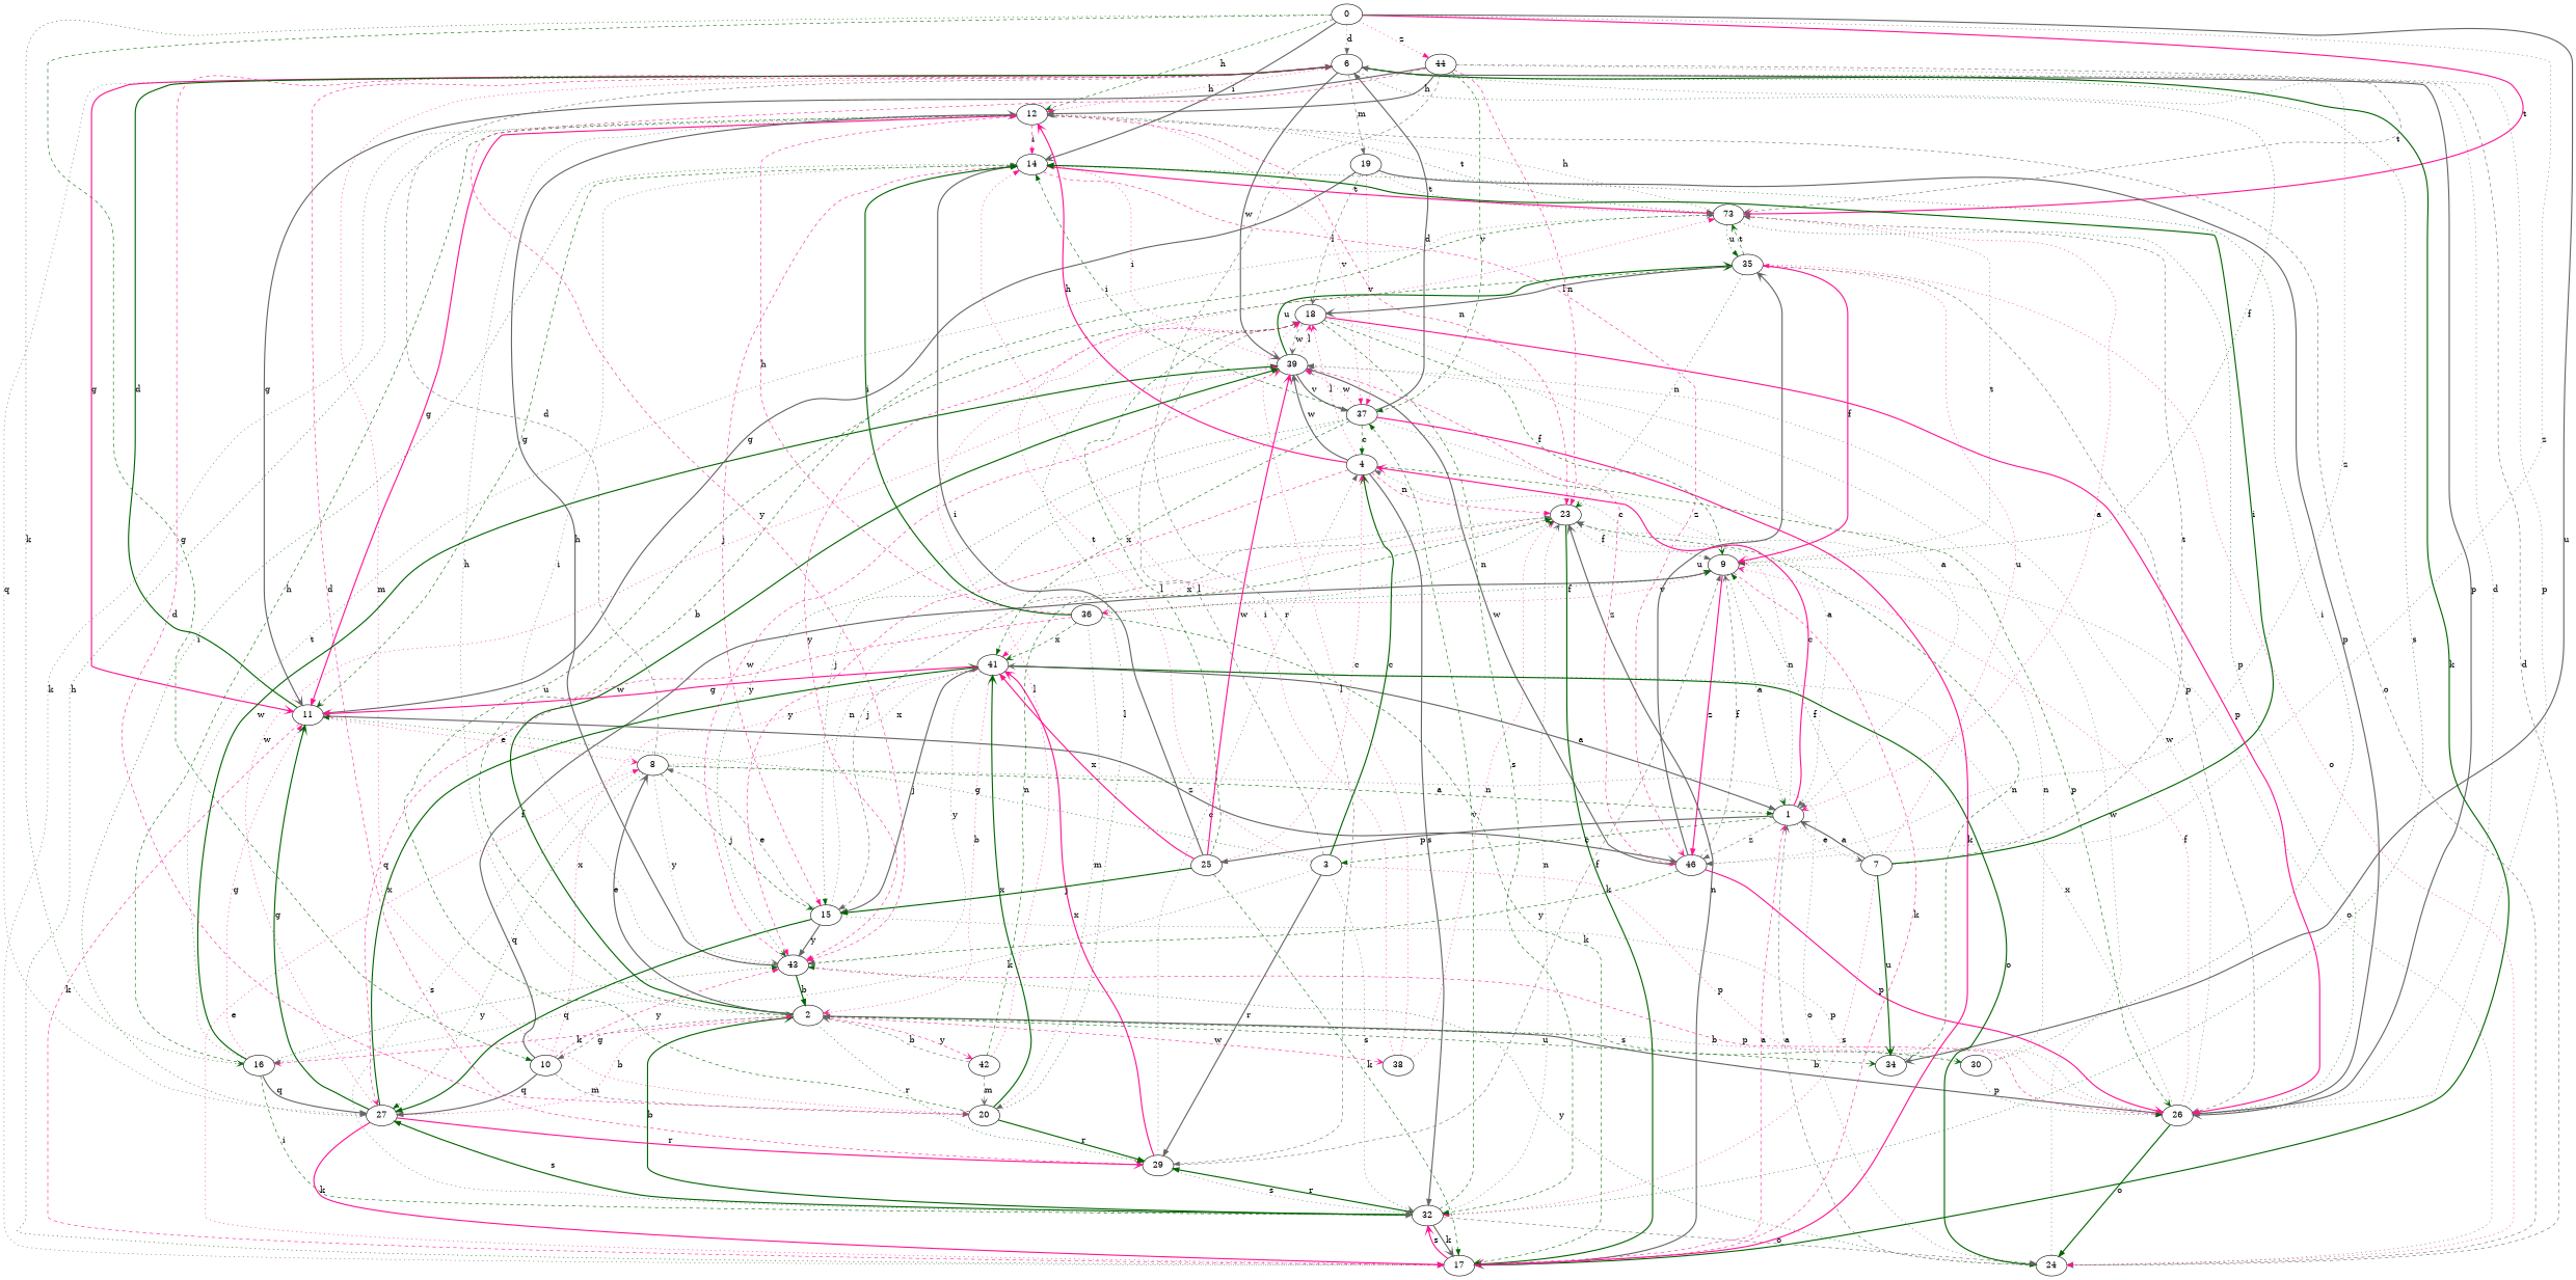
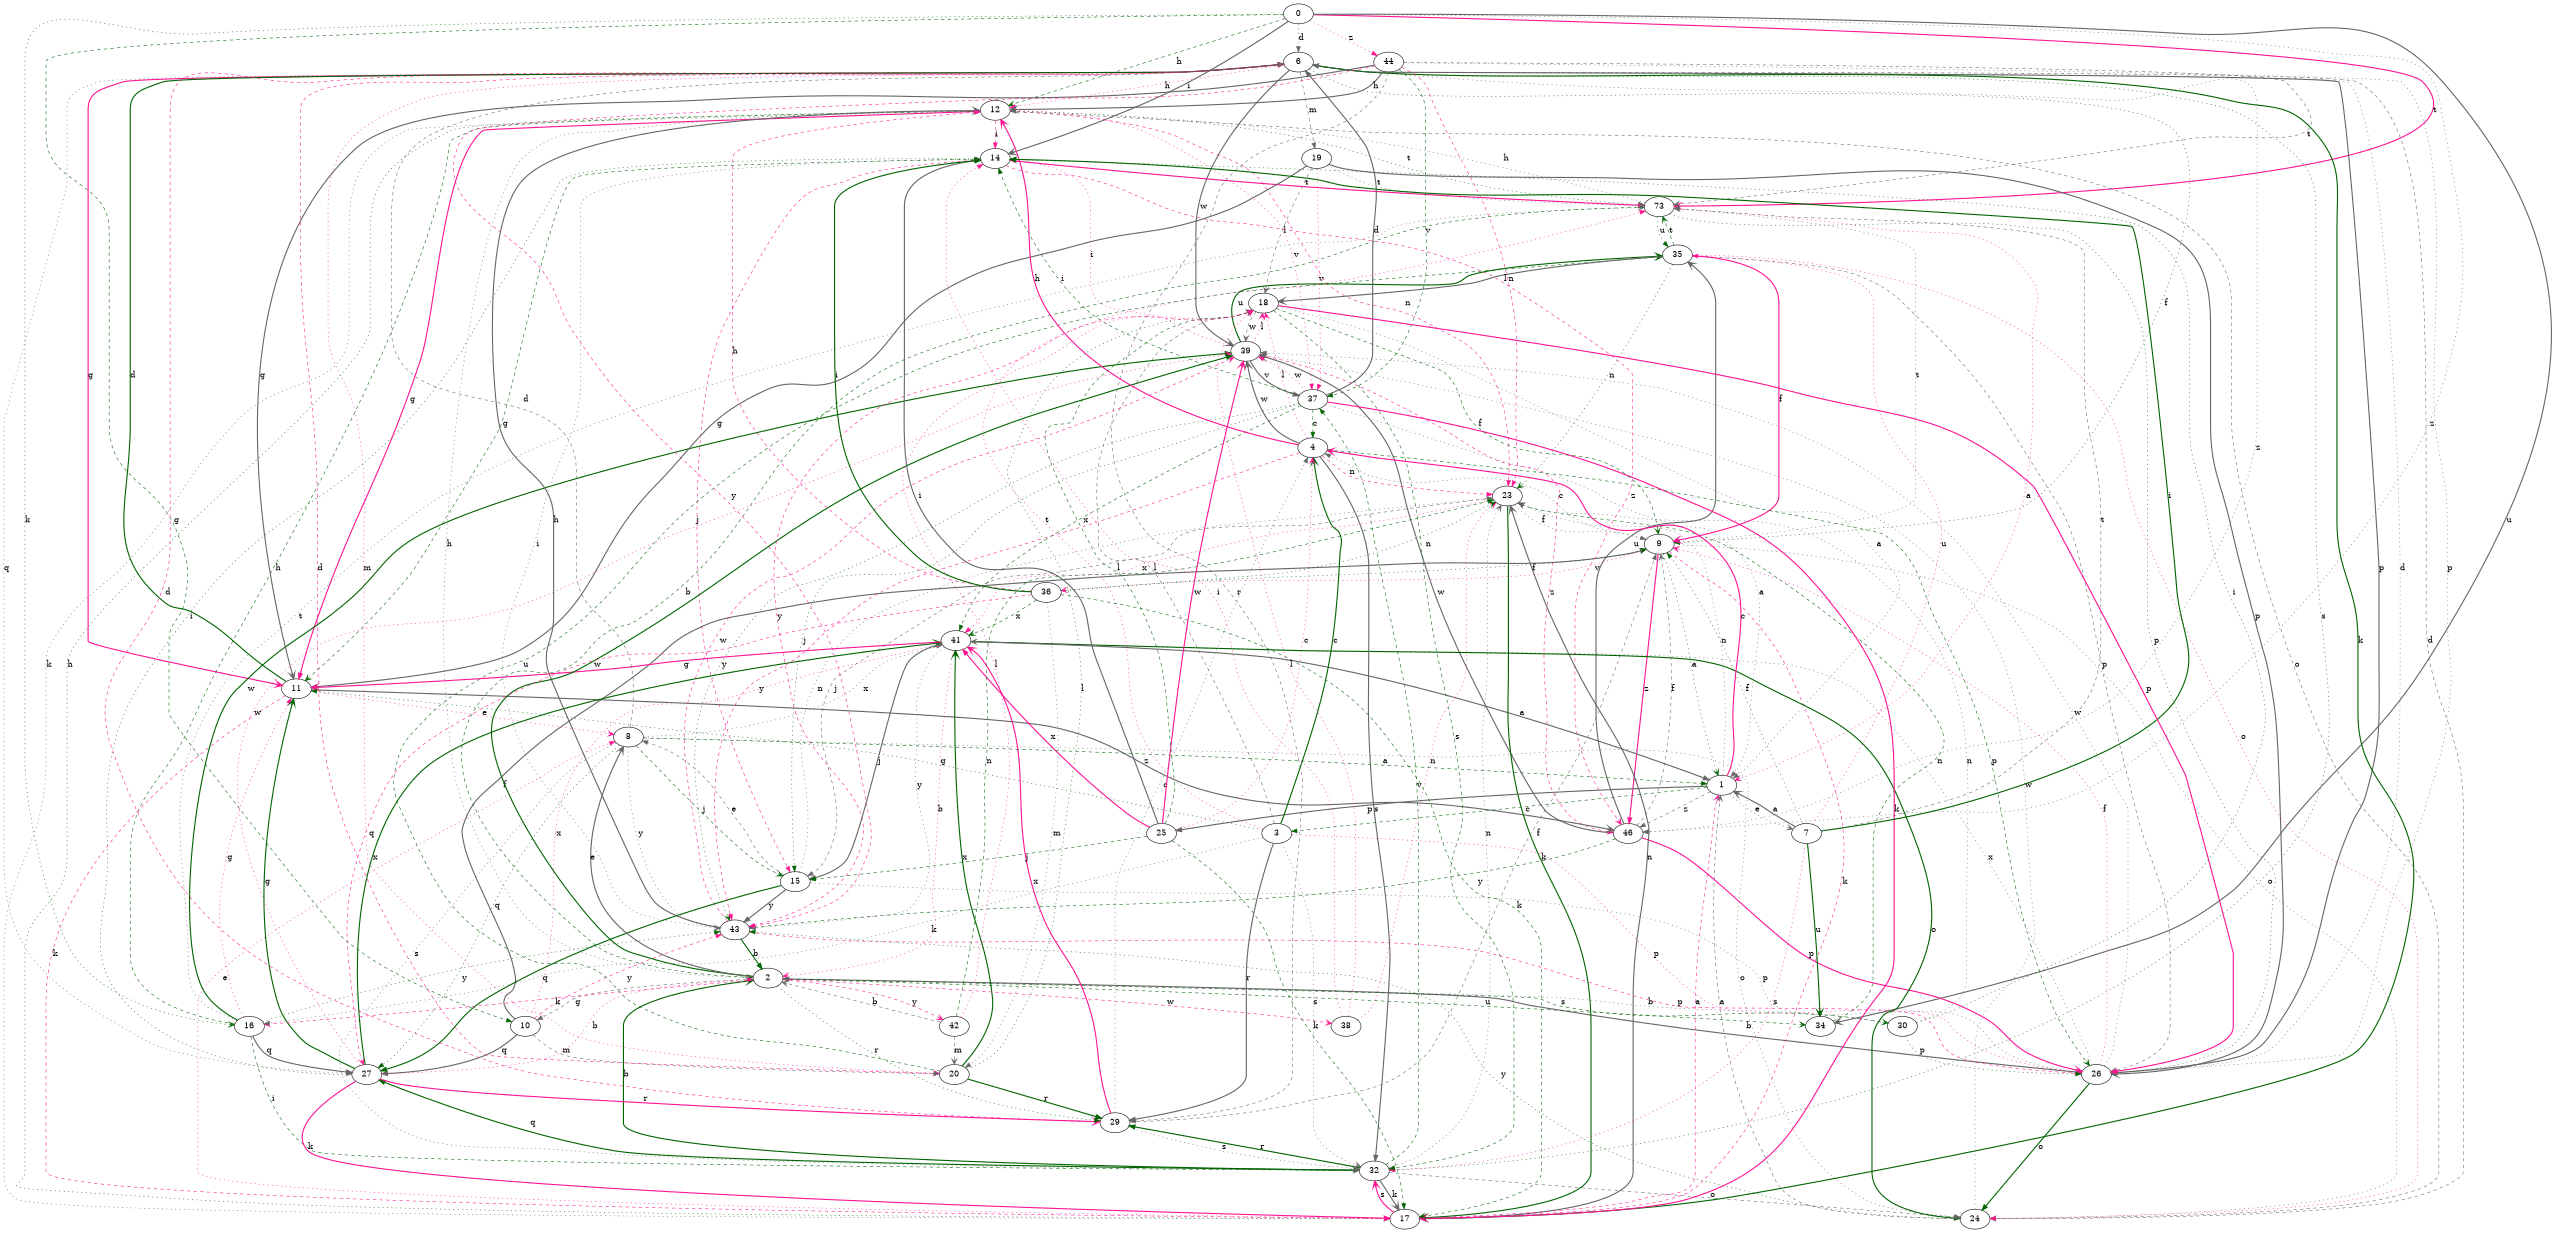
  strict digraph {
    edge [arrowhead=normal color=gray40 style=dotted]
    0
    6
    10
    12
    14
    16
    n7 [label=73]
    34
    44
    46
    39
    11
    26
    32
    9
    17
    19
    20
    27
    43
    41
    23
    24
    37
    15
    1
    2
    35
    29
    3
    4
    7
    25
    18
    8
    30
    38
    42
    36
    0 -> 6 [label=d]
    0 -> 10 [color=darkgreen label=g style=dashed]
    0 -> 12 [arrowhead=vee color=darkgreen label=h style=dashed]
    0 -> 14 [arrowhead=vee label=i style=bold]
    0 -> 16 [arrowhead=vee color=darkgreen label=k]
    0 -> n7 [arrowhead=vee color=deeppink label=t style=bold]
    0 -> 34 [arrowhead=vee label=u style=bold]
    0 -> 44 [color=deeppink label=z]
    0 -> 46 [label=z]
    6 -> 12 [color=deeppink label=h]
    6 -> 46 [label=z]
    6 -> 39 [arrowhead=vee label=w style=bold]
    6 -> 11 [arrowhead=vee color=deeppink label=g style=bold]
    6 -> 26 [label=p style=bold]
    6 -> 32 [color=darkgreen label=s]
    6 -> 9 [color=darkgreen label=f]
    6 -> 17 [color=darkgreen label=k style=bold]
    6 -> 19 [label=m style=dashed]
    6 -> 20 [arrowhead=vee color=deeppink label=m]
    6 -> 27 [arrowhead=vee label=q]
    10 -> 9 [label=f style=bold]
    10 -> 20 [label=m style=dashed]
    10 -> 27 [label=q style=bold]
    10 -> 43 [color=deeppink label=y style=dashed]
    10 -> 41 [color=deeppink label=x]
    12 -> 14 [color=deeppink label=i style=dashed]
    12 -> n7 [arrowhead=vee color=darkgreen label=t]
    12 -> 11 [color=deeppink label=g style=bold]
    12 -> 17 [arrowhead=vee label=k]
    12 -> 23 [color=deeppink label=n style=dashed]
    12 -> 24 [arrowhead=vee label=o style=dashed]
    12 -> 37 [color=deeppink label=v]
    14 -> n7 [color=deeppink label=t style=bold]
    14 -> 46 [arrowhead=vee color=deeppink label=z style=dashed]
    14 -> 11 [arrowhead=vee color=darkgreen label=g style=dashed]
    14 -> 15 [color=deeppink label=j style=dashed]
    16 -> 12 [arrowhead=vee color=darkgreen label=h style=dashed]
    16 -> n7 [arrowhead=vee label=t]
    16 -> 39 [color=darkgreen label=w style=bold]
    16 -> 11 [color=deeppink label=g]
    16 -> 32 [arrowhead=vee color=darkgreen label=i style=dashed]
    16 -> 27 [label=q style=bold]
    16 -> 43 [color=darkgreen label=y]
    n7 -> 12 [label=h]
    n7 -> 26 [color=darkgreen label=p]
    n7 -> 1 [arrowhead=vee color=deeppink label=a]
    n7 -> 2 [arrowhead=vee color=darkgreen label=b style=dashed]
    n7 -> 35 [color=darkgreen label=u]
    34 -> 23 [arrowhead=vee color=darkgreen label=n style=dashed]
    44 -> 12 [arrowhead=vee label=h style=bold]
    44 -> n7 [arrowhead=vee label=t style=dashed]
    44 -> 11 [arrowhead=vee label=g style=bold]
    44 -> 26 [label=p]
    44 -> 43 [color=deeppink label=y style=dashed]
    44 -> 23 [color=deeppink label=n style=dashed]
    44 -> 37 [color=darkgreen label=v style=dashed]
    44 -> 29 [label=r style=dashed]
    46 -> 39 [arrowhead=vee label=w style=bold]
    46 -> 26 [arrowhead=vee color=deeppink label=p style=bold]
    46 -> 9 [arrowhead=vee label=f style=dashed]
    46 -> 43 [color=darkgreen label=y style=dashed]
    46 -> 35 [arrowhead=vee label=u style=bold]
    39 -> 14 [arrowhead=vee color=deeppink label=i]
    39 -> 46 [arrowhead=vee color=deeppink label=z style=dashed]
    39 -> 37 [label=v style=bold]
    39 -> 35 [arrowhead=vee color=darkgreen label=u style=bold]
    39 -> 18 [arrowhead=vee color=deeppink label=l]
    11 -> 6 [color=darkgreen label=d style=bold]
    11 -> 46 [arrowhead=vee label=z style=bold]
    11 -> 17 [color=deeppink label=k style=dashed]
    11 -> 8 [arrowhead=vee color=deeppink label=e]
    26 -> 6 [label=d]
    26 -> 39 [label=w]
    26 -> 9 [arrowhead=vee color=deeppink label=f]
    26 -> 41 [arrowhead=vee label=x]
    26 -> 24 [color=darkgreen label=o style=bold]
    26 -> 2 [label=b style=bold]
    32 -> 17 [arrowhead=vee label=k style=bold]
-   32 -> 27 [color=darkgreen label=s style=bold]
+   32 -> 27 [color=darkgreen label=q style=bold]
    32 -> 23 [arrowhead=vee label=n]
    32 -> 24 [arrowhead=vee label=o style=dashed]
    32 -> 37 [color=darkgreen label=v style=dashed]
    32 -> 2 [arrowhead=vee color=darkgreen label=b style=bold]
    32 -> 29 [color=darkgreen label=r style=bold]
    9 -> n7 [arrowhead=vee label=t]
    9 -> 46 [color=deeppink label=z style=bold]
    9 -> 17 [color=deeppink label=k style=dashed]
    9 -> 24 [label=o]
    9 -> 1 [arrowhead=vee color=darkgreen label=a]
    9 -> 4 [label=c]
    9 -> 36 [arrowhead=vee color=deeppink label=v]
    17 -> 12 [color=darkgreen label=h]
    17 -> 32 [arrowhead=vee color=deeppink label=s style=bold]
    17 -> 23 [arrowhead=vee label=n style=bold]
    17 -> 1 [arrowhead=vee color=deeppink label=a style=dashed]
    17 -> 8 [color=deeppink label=e]
    19 -> n7 [arrowhead=vee label=t]
    19 -> 11 [label=g style=bold]
    19 -> 26 [arrowhead=vee label=p style=bold]
    19 -> 37 [color=deeppink label=v]
    19 -> 18 [arrowhead=vee label=l style=dashed]
    20 -> 6 [arrowhead=vee color=deeppink label=d style=dashed]
    20 -> 41 [arrowhead=vee color=darkgreen label=x style=bold]
    20 -> 35 [arrowhead=vee color=darkgreen label=u style=dashed]
    20 -> 29 [color=darkgreen label=r style=bold]
    20 -> 18 [arrowhead=vee color=darkgreen label=l]
    27 -> 14 [color=darkgreen label=i]
    27 -> 39 [arrowhead=vee color=deeppink label=w]
    27 -> 11 [arrowhead=vee color=darkgreen label=g style=bold]
    27 -> 17 [color=deeppink label=k style=bold]
    27 -> 41 [arrowhead=vee color=darkgreen label=x style=bold]
    27 -> 2 [color=deeppink label=b]
    27 -> 29 [arrowhead=vee color=deeppink label=r style=bold]
    43 -> 12 [arrowhead=vee label=h style=bold]
    43 -> 14 [label=i]
    43 -> 39 [arrowhead=vee color=deeppink label=w style=dashed]
    43 -> 26 [arrowhead=vee color=deeppink label=p style=dashed]
    43 -> 2 [color=darkgreen label=b style=bold]
    41 -> 11 [arrowhead=vee color=deeppink label=g style=bold]
    41 -> 43 [label=y]
    41 -> 24 [color=darkgreen label=o style=bold]
    41 -> 15 [label=j style=bold]
    41 -> 1 [label=a style=bold]
    41 -> 2 [arrowhead=vee color=deeppink label=b]
    23 -> 9 [label=f]
    23 -> 17 [arrowhead=vee color=darkgreen label=k style=bold]
    23 -> 41 [color=deeppink label=x]
    23 -> 15 [label=j style=dashed]
    24 -> 6 [arrowhead=vee label=d style=dashed]
    24 -> 39 [label=w]
    24 -> 43 [color=darkgreen label=y]
    24 -> 1 [arrowhead=vee label=a style=dashed]
    37 -> 6 [label=d style=bold]
    37 -> 14 [color=darkgreen label=i style=dashed]
    37 -> 39 [color=deeppink label=w]
    37 -> 17 [arrowhead=vee color=deeppink label=k style=bold]
    37 -> 43 [arrowhead=vee color=darkgreen label=y]
    37 -> 41 [color=darkgreen label=x style=dashed]
    37 -> 15 [color=darkgreen label=j]
    37 -> 1 [label=a]
    37 -> 4 [color=darkgreen label=c style=dashed]
    15 -> 26 [arrowhead=vee label=p]
    15 -> 27 [color=darkgreen label=q style=bold]
    15 -> 43 [label=y style=bold]
    15 -> 23 [label=n]
    15 -> 8 [label=e style=dashed]
    1 -> 46 [label=z style=dashed]
    1 -> 23 [arrowhead=vee label=n]
    1 -> 3 [color=darkgreen label=c style=dashed]
    1 -> 4 [arrowhead=vee color=deeppink label=c style=bold]
    1 -> 7 [arrowhead=vee label=e]
    1 -> 25 [label=p style=bold]
    2 -> 10 [label=g style=dashed]
    2 -> 12 [label=h]
    2 -> 16 [arrowhead=vee color=deeppink label=k style=dashed]
    2 -> 34 [arrowhead=vee color=darkgreen label=u style=dashed]
    2 -> 39 [color=darkgreen label=w style=bold]
    2 -> 29 [color=darkgreen label=r]
    2 -> 8 [arrowhead=vee label=e style=bold]
    2 -> 30 [arrowhead=vee color=darkgreen label=s style=dashed]
    2 -> 38 [arrowhead=vee color=deeppink label=w style=dashed]
    2 -> 42 [arrowhead=vee color=deeppink label=y style=dashed]
    35 -> n7 [arrowhead=vee color=darkgreen label=t style=dashed]
    35 -> 26 [arrowhead=vee label=p style=dashed]
    35 -> 9 [arrowhead=vee color=deeppink label=f style=bold]
    35 -> 23 [arrowhead=vee color=darkgreen label=n]
    35 -> 24 [color=deeppink label=o]
    35 -> 18 [arrowhead=vee label=l style=bold]
    29 -> 6 [color=deeppink label=d style=dashed]
    29 -> 32 [arrowhead=vee label=s]
    29 -> 9 [label=f style=dashed]
    29 -> 41 [arrowhead=vee color=deeppink label=x style=bold]
    29 -> 4 [label=c]
    3 -> 16 [label=k]
    3 -> n7 [color=deeppink label=t]
    3 -> 11 [color=darkgreen label=g]
    3 -> 26 [arrowhead=vee color=deeppink label=p]
    3 -> 32 [arrowhead=vee label=s]
    3 -> 29 [label=r style=bold]
    3 -> 4 [arrowhead=vee color=darkgreen label=c style=bold]
    3 -> 18 [label=l style=dashed]
    4 -> 12 [arrowhead=vee color=deeppink label=h style=bold]
    4 -> 39 [arrowhead=vee label=w style=bold]
    4 -> 26 [arrowhead=vee color=darkgreen label=p style=dashed]
    4 -> 32 [label=s style=bold]
    4 -> 43 [color=deeppink label=y style=dashed]
    4 -> 23 [color=deeppink label=n style=dashed]
    4 -> 18 [arrowhead=vee color=deeppink label=l]
    7 -> 14 [color=darkgreen label=i style=bold]
    7 -> n7 [label=t style=dashed]
    7 -> 34 [arrowhead=vee color=darkgreen label=u style=bold]
    7 -> 32 [color=deeppink label=s]
    7 -> 9 [color=darkgreen label=f]
    7 -> 1 [arrowhead=vee label=a style=bold]
    7 -> 35 [color=deeppink label=u]
    25 -> 14 [label=i style=bold]
    25 -> 39 [arrowhead=vee color=deeppink label=w style=bold]
    25 -> 17 [color=darkgreen label=k style=dashed]
    25 -> 41 [color=deeppink label=x style=bold]
-   25 -> 15 [color=darkgreen label=j style=bold]
+   25 -> 15 [color=darkgreen label=j style=dashed]
    25 -> 4 [arrowhead=vee color=deeppink label=c]
    25 -> 18 [arrowhead=vee color=darkgreen label=l style=dashed]
    18 -> 39 [arrowhead=vee label=w style=dashed]
    18 -> 26 [color=deeppink label=p style=bold]
    18 -> 32 [color=darkgreen label=s style=dashed]
    18 -> 9 [arrowhead=vee color=darkgreen label=f style=dashed]
    18 -> 43 [color=deeppink label=y style=dashed]
    18 -> 1 [label=a]
    8 -> 6 [label=d style=dashed]
    8 -> 32 [label=s]
    8 -> 27 [color=darkgreen label=q]
    8 -> 43 [arrowhead=vee label=y]
    8 -> 41 [label=x]
    8 -> 24 [label=o]
    8 -> 15 [arrowhead=vee color=darkgreen label=j style=dashed]
    8 -> 1 [color=darkgreen label=a style=dashed]
    30 -> 14 [arrowhead=vee color=darkgreen label=i]
    30 -> 26 [color=darkgreen label=p]
    30 -> 23 [label=n]
    30 -> 2 [label=b]
    38 -> 14 [color=deeppink label=i]
    38 -> 23 [arrowhead=vee color=deeppink label=n]
    38 -> 18 [arrowhead=vee color=deeppink label=l]
    42 -> 20 [arrowhead=vee label=m style=dashed]
    42 -> 23 [color=darkgreen label=n style=dashed]
    42 -> 2 [arrowhead=vee label=b style=dashed]
    42 -> 18 [arrowhead=vee color=deeppink label=l]
    36 -> 12 [color=deeppink label=h style=dashed]
    36 -> 14 [color=darkgreen label=i style=bold]
    36 -> 9 [arrowhead=vee color=darkgreen label=f]
    36 -> 17 [arrowhead=vee color=darkgreen label=k style=dashed]
    36 -> 20 [label=m]
    36 -> 27 [arrowhead=vee color=deeppink label=q style=dashed]
    36 -> 41 [arrowhead=vee color=darkgreen label=x style=dashed]
    36 -> 23 [arrowhead=vee color=darkgreen label=n]
  }
